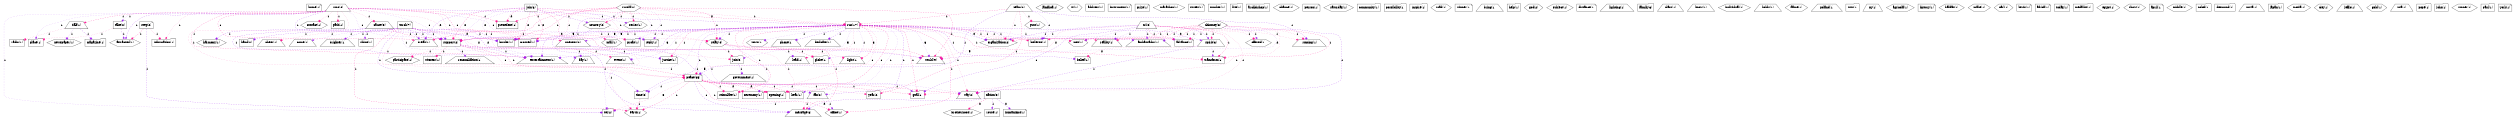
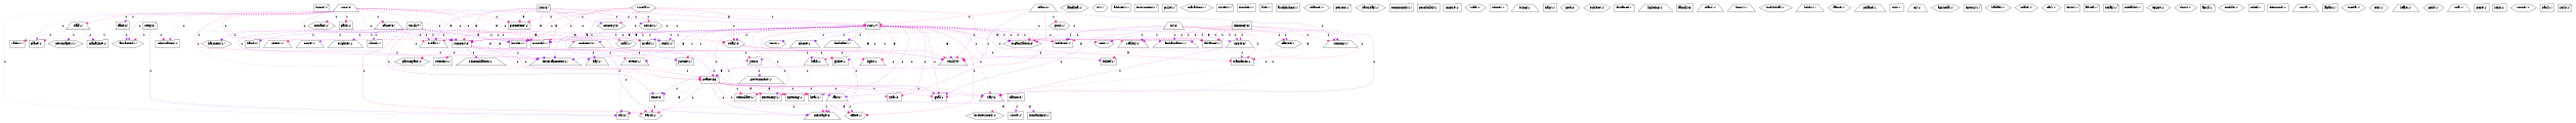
  digraph {
    node [shape=hexagon]
    edge [arrowhead=box color=deeppink style=dashed]
    n1 [label="home(1)" shape=note]
    n2 [label="runs(4)" shape=trapezium]
    n3 [label="cause(3)" shape=trapezium]
    n4 [label="half(1)" shape=trapezium]
    n5 [label="contact(1)"]
    n6 [label="support(2)" shape=note]
    n7 [label="precedent(1)" shape=note]
    n8 [label="take(2)" shape=folder]
    n9 [label="path(1)" shape=folder]
    n10 [label="run(17)" shape=note]
    n11 [label="entertainment(1)" shape=trapezium]
    n12 [label="place(1)" shape=folder]
    n13 [label="organization(2)"]
    n14 [label="attracted(1)"]
    n15 [label="border(1)" shape=note]
    n16 [label="profit(1)" shape=folder]
    n17 [label="break(1)" shape=trapezium]
    n18 [label="information(1)" shape=folder]
    n19 [label="world(9)" shape=trapezium]
    n20 [label="peace(35)" shape=note]
    n21 [label="crossed(1)" shape=folder]
    n22 [label="tel(2)" shape=folder]
    n23 [label="harmony(1)"]
    n24 [label="magazine(1)" shape=folder]
    n25 [label="radio(1)" shape=note]
    n26 [label="newspaper(1)"]
    n27 [label="participate(1)"]
    n28 [label="witness(1)" shape=folder]
    n29 [label="reconciliation(1)" shape=trapezium]
    n30 [label="event(1)" shape=trapezium]
    n31 [label="justice(1)" shape=note]
    n32 [label="message(3)" shape=trapezium]
    n33 [label="relay(4)"]
    n34 [label="reply(1)" shape=note]
    n35 [label="met(1)"]
    n36 [label="reality(1)" shape=trapezium]
    n37 [label="spirit(3)" shape=trapezium]
    n38 [label="transform(1)" shape=note]
    n39 [label="believes(1)" shape=folder]
    n40 [label="ambassador(1)" shape=trapezium]
    n41 [label="advance(1)" shape=note]
    n42 [label="way(2)" shape=trapezium]
    n43 [label="goal(1)" shape=folder]
    n44 [label="globe(1)" shape=folder]
    n45 [label="town(1)"]
    n46 [label="belief(1)" shape=note]
    n47 [label="light(1)" shape=trapezium]
    n48 [label="join(5)" shape=folder]
    n49 [label="oneness(2)" shape=trapezium]
    n50 [label="lead(1)" shape=trapezium]
    n51 [label="phone(1)" shape=trapezium]
    n52 [label="dedicate(1)" shape=trapezium]
    n53 [label="fax(2)" shape=trapezium]
    n54 [label="stimulate(1)" shape=folder]
    n55 [label="office(1)"]
    n56 [label="time(3)" shape=folder]
    n57 [label="ceremony(1)" shape=note]
    n58 [label="opening(1)" shape=note]
    n59 [label="hear(1)" shape=note]
    n60 [label="year(2)" shape=folder]
    n61 [label="earth(1)"]
    n62 [label="government(1)" shape=trapezium]
    n63 [label="day(1)" shape=trapezium]
    n64 [label="jamaica(1)"]
    n65 [label="tv(1)"]
    n66 [label="address(1)" shape=folder]
    n67 [label="instrument(1)" shape=note]
    n68 [label="prize(1)" shape=note]
    n69 [label="marathon(1)"]
    n70 [label="street(1)" shape=note]
    n71 [label="number(1)" shape=folder]
    n72 [label="live(1)" shape=folder]
    n73 [label="archbishop(1)" shape=folder]
    n74 [label="chance(1)"]
    n75 [label="person(1)" shape=note]
    n76 [label="saturday(1)"]
    n77 [label="nation(3)" shape=folder]
    n78 [label="humankind(1)" shape=note]
    n79 [label="brotherhood(1)"]
    n80 [label="route(1)" shape=folder]
    n81 [label="community(1)" shape=folder]
    n82 [label="possibility(1)" shape=folder]
    n83 [label="inspire(1)" shape=folder]
    n84 [label="russia(2)"]
    n85 [label="country(2)"]
    n86 [label="series(1)"]
    n87 [label="mail(1)"]
    n88 [label="road(1)"]
    n89 [label="join(3)" shape=note]
    n90 [label="winner(1)" shape=note]
    n91 [label="bring(1)" shape=trapezium]
-   n92 [label="chinmoy(3)"]
+   n92 [label="chinmoy(3)" shape=folder]
    n93 [label="offered(1)"]
    n94 [label="running(1)" shape=trapezium]
    n95 [label="help(1)" shape=folder]
    n96 [label="god(2)"]
    n97 [label="subject(1)"]
    n98 [label="sri(3)" shape=trapezium]
    n99 [label="distance(1)" shape=note]
    n100 [label="lighting(1)" shape=trapezium]
    n101 [label="family(3)" shape=folder]
    n102 [label="class(1)" shape=trapezium]
    n103 [label="know(1)" shape=trapezium]
    n104 [label="individual(1)"]
    n105 [label="holds(1)" shape=trapezium]
    n106 [label="flame(1)"]
    n107 [label="poland(1)" shape=trapezium]
    n108 [label="tutu(1)" shape=folder]
    n109 [label="team(2)" shape=trapezium]
    n110 [label="puts(1)"]
    n111 [label="torch(7)" shape=note]
    n112 [label="brighter(1)" shape=trapezium]
    n113 [label="shine(1)" shape=folder]
    n114 [label="hand(2)" shape=folder]
    n115 [label="cheer(1)" shape=trapezium]
    n116 [label="come(1)" shape=trapezium]
    n117 [label="ny(1)" shape=trapezium]
    n118 [label="agricola(1)"]
    n119 [label="history(1)" shape=note]
    n120 [label="halifax(1)"]
    n121 [label="step(2)" shape=note]
    n122 [label="make(1)"]
    n123 [label="carl(1)"]
    n124 [label="lewis(1)" shape=note]
    n125 [label="africa(1)" shape=note]
    n126 [label="today(1)" shape=note]
    n127 [label="medalist(1)" shape=folder]
    n128 [label="egypt(1)"]
    n129 [label="show(1)"]
    n130 [label="april(1)" shape=note]
    n131 [label="middle(1)"]
    n132 [label="nobel(1)" shape=folder]
    n133 [label="desmond(1)" shape=folder]
    n134 [label="nova(1)" shape=trapezium]
    n135 [label="japan(1)" shape=folder]
    n136 [label="scotia(1)"]
    n137 [label="city(1)"]
    n138 [label="jeffjc(1)" shape=trapezium]
    n139 [label="gold(1)"]
    n140 [label="usa(1)" shape=trapezium]
    n141 [label="pope(1)" shape=folder]
    n142 [label="john(1)" shape=folder]
    n143 [label="runner(1)"]
    n144 [label="paul(1)" shape=folder]
    n145 [label="york(1)" shape=note]
    n2 -> n3 [label=1 style=dotted]
    n2 -> n4 [arrowhead=diamond label=1]
    n2 -> n5 [label=1 style=dotted]
    n2 -> n6 [arrowhead=diamond color=purple label=1 style=dotted]
    n2 -> n6 [color=purple label=1 style=dotted]
    n2 -> n7 [label=1]
    n2 -> n8 [arrowhead=diamond color=purple label=1 style=dotted]
    n2 -> n9 [label=1]
    n2 -> n10 [arrowhead=diamond color=purple label=1]
    n2 -> n11 [label=1]
    n2 -> n12 [arrowhead=diamond color=purple label=1 style=dotted]
    n2 -> n13 [color=purple label=1 style=dotted]
    n2 -> n14 [arrowhead=diamond color=purple label=1]
    n2 -> n15 [color=purple label=1]
    n2 -> n16 [label=1]
    n2 -> n17 [arrowhead=diamond label=1]
    n2 -> n18 [arrowhead=diamond label=1 style=dotted]
    n2 -> n19 [label=1 style=dotted]
    n2 -> n20 [arrowhead=diamond label=1 style=dotted]
    n2 -> n21 [arrowhead=diamond label=1 style=dotted]
    n2 -> n22 [arrowhead=diamond color=purple label=1 style=dotted]
    n3 -> n6 [arrowhead=diamond color=purple label=1]
    n3 -> n6 [arrowhead=diamond label=1]
    n3 -> n11 [arrowhead=diamond color=purple label=1]
    n3 -> n23 [color=purple label=1]
    n4 -> n24 [color=purple label=1]
    n4 -> n25 [label=1 style=dotted]
    n4 -> n26 [color=purple label=1 style=dotted]
    n6 -> n11 [color=purple label=1]
    n6 -> n20 [arrowhead=diamond label=1 style=dotted]
    n6 -> n20 [arrowhead=diamond label=1]
    n6 -> n27 [label=1 style=dotted]
    n6 -> n28 [label=1]
    n6 -> n29 [arrowhead=diamond color=purple label=1]
    n6 -> n30 [arrowhead=diamond label=1]
    n6 -> n31 [color=purple label=1]
    n8 -> n12 [label=1 style=dotted]
    n8 -> n14 [arrowhead=diamond color=purple label=1]
    n10 -> n6 [color=purple label=5]
    n10 -> n11 [color=purple label=3]
    n10 -> n13 [arrowhead=diamond color=purple label=2]
    n10 -> n15 [label=3 style=dotted]
    n10 -> n16 [arrowhead=diamond color=purple label=1 style=dotted]
    n10 -> n19 [color=purple label=6 style=dotted]
    n10 -> n21 [color=purple label=3]
    n10 -> n22 [color=purple label=1 style=dotted]
    n10 -> n30 [color=purple label=1 style=dotted]
    n10 -> n31 [label=1]
    n10 -> n32 [arrowhead=diamond label=1]
    n10 -> n33 [color=purple label=1 style=dotted]
    n10 -> n34 [arrowhead=diamond color=purple label=1 style=dotted]
    n10 -> n35 [label=1 style=dotted]
    n10 -> n36 [arrowhead=diamond label=1 style=dotted]
    n10 -> n37 [arrowhead=diamond color=purple label=2]
    n10 -> n38 [label=1]
    n10 -> n39 [arrowhead=diamond label=1]
    n10 -> n40 [color=purple label=1]
    n10 -> n41 [color=purple label=1 style=dotted]
    n10 -> n42 [arrowhead=diamond label=1 style=dotted]
    n10 -> n43 [label=1]
    n10 -> n44 [arrowhead=diamond color=purple label=1 style=dotted]
    n10 -> n45 [color=purple label=1 style=dotted]
    n10 -> n46 [color=purple label=1]
    n10 -> n47 [label=3]
    n10 -> n48 [arrowhead=diamond color=purple label=5 style=dotted]
    n10 -> n49 [arrowhead=diamond color=purple label=1 style=dotted]
    n10 -> n50 [arrowhead=diamond label=1 style=dotted]
    n10 -> n51 [color=purple label=1]
    n10 -> n52 [color=purple label=1]
    n10 -> n53 [arrowhead=diamond color=purple label=1]
    n10 -> n54 [label=1]
    n10 -> n55 [label=1]
    n10 -> n56 [arrowhead=diamond color=purple label=1]
    n10 -> n57 [arrowhead=diamond label=1 style=dotted]
    n10 -> n58 [arrowhead=diamond label=1]
    n10 -> n59 [arrowhead=diamond color=purple label=1 style=dotted]
-   n13 -> n19 [label=5 style=dotted]
+   n13 -> n19 [label=1 style=dotted]
    n19 -> n20 [label=5 style=dotted]
    n20 -> n22 [arrowhead=diamond label=3 style=dotted]
    n20 -> n32 [color=purple label=1]
    n20 -> n42 [label=1]
    n20 -> n43 [arrowhead=diamond label=1]
    n20 -> n53 [color=purple label=1 style=dotted]
    n20 -> n54 [label=1]
    n20 -> n55 [label=1]
    n20 -> n56 [color=purple label=1 style=dotted]
    n20 -> n57 [label=2 style=dotted]
    n20 -> n58 [label=2]
    n20 -> n59 [arrowhead=diamond label=1]
    n20 -> n60 [arrowhead=diamond label=1 style=dotted]
    n20 -> n61 [arrowhead=diamond label=1]
    n33 -> n44 [label=1]
    n33 -> n47 [label=1 style=dotted]
    n33 -> n48 [arrowhead=diamond label=1 style=dotted]
    n33 -> n50 [color=purple label=1 style=dotted]
    n33 -> n57 [color=purple label=1 style=dotted]
    n33 -> n58 [arrowhead=diamond label=1 style=dotted]
    n37 -> n38 [arrowhead=diamond color=purple label=1 style=dotted]
    n37 -> n42 [color=purple label=1]
    n37 -> n46 [label=2 style=dotted]
    n48 -> n62 [color=purple label=1]
    n49 -> n42 [color=purple label=1 style=dotted]
    n49 -> n43 [arrowhead=diamond color=purple label=1]
    n49 -> n61 [arrowhead=diamond label=1 style=dotted]
    n49 -> n63 [color=purple label=1 style=dotted]
    n53 -> n22 [arrowhead=diamond color=purple label=1 style=dotted]
    n53 -> n32 [label=1 style=dotted]
    n53 -> n55 [arrowhead=diamond color=purple label=1 style=dotted]
    n56 -> n61 [label=1]
    n77 -> n32 [color=purple label=2]
    n77 -> n78 [arrowhead=diamond color=purple label=2]
    n77 -> n79 [arrowhead=diamond label=2]
    n77 -> n80 [arrowhead=diamond color=purple label=1]
    n84 -> n6 [color=purple label=1 style=dotted]
    n84 -> n6 [label=1]
    n84 -> n7 [arrowhead=diamond label=1]
    n84 -> n10 [label=1 style=dotted]
    n84 -> n11 [color=purple label=1]
    n84 -> n15 [arrowhead=diamond label=1 style=dotted]
    n84 -> n17 [arrowhead=diamond label=1]
    n84 -> n19 [arrowhead=diamond label=1]
    n84 -> n21 [color=purple label=1 style=dotted]
    n84 -> n33 [label=1]
    n84 -> n85 [arrowhead=diamond label=1]
    n84 -> n86 [arrowhead=diamond label=1]
    n85 -> n32 [arrowhead=diamond color=purple label=1]
    n85 -> n33 [label=1 style=dotted]
    n85 -> n34 [color=purple label=1 style=dotted]
    n85 -> n87 [arrowhead=diamond label=1 style=dotted]
    n89 -> n6 [label=2]
    n89 -> n6 [arrowhead=diamond label=2]
    n89 -> n7 [label=2]
    n89 -> n10 [arrowhead=diamond label=2]
    n89 -> n11 [color=purple label=2 style=dotted]
    n89 -> n15 [color=purple label=2 style=dotted]
    n89 -> n17 [color=purple label=2]
    n89 -> n19 [arrowhead=diamond label=2]
    n89 -> n21 [arrowhead=diamond label=2]
    n89 -> n33 [arrowhead=diamond label=1 style=dotted]
    n89 -> n85 [arrowhead=diamond color=purple label=1]
    n89 -> n86 [arrowhead=diamond color=purple label=1 style=dotted]
    n92 -> n13 [label=1]
    n92 -> n19 [color=purple label=2 style=dotted]
    n92 -> n35 [arrowhead=diamond label=1]
    n92 -> n36 [label=1]
    n92 -> n37 [arrowhead=diamond label=1]
    n92 -> n38 [label=1]
    n92 -> n39 [arrowhead=diamond label=1 style=dotted]
    n92 -> n40 [color=purple label=1 style=dotted]
    n92 -> n41 [label=1 style=dotted]
    n92 -> n42 [color=purple label=1]
    n92 -> n43 [label=1 style=dotted]
    n92 -> n93 [arrowhead=diamond color=purple label=1 style=dotted]
    n92 -> n94 [label=1 style=dotted]
    n98 -> n13 [arrowhead=diamond color=purple label=1]
    n98 -> n19 [label=2 style=dotted]
    n98 -> n35 [arrowhead=diamond color=purple label=1 style=dotted]
    n98 -> n36 [color=purple label=1 style=dotted]
    n98 -> n37 [arrowhead=diamond color=purple label=1]
    n98 -> n38 [arrowhead=diamond label=1]
    n98 -> n39 [arrowhead=diamond color=purple label=1 style=dotted]
    n98 -> n40 [arrowhead=diamond color=purple label=1]
    n98 -> n41 [arrowhead=diamond label=1]
    n98 -> n42 [label=1 style=dotted]
    n98 -> n43 [color=purple label=1]
    n98 -> n93 [label=1 style=dotted]
    n98 -> n94 [arrowhead=diamond label=1 style=dotted]
    n109 -> n10 [label=1]
    n109 -> n13 [label=1 style=dotted]
    n109 -> n20 [color=purple label=1]
    n109 -> n39 [color=purple label=1 style=dotted]
    n109 -> n60 [arrowhead=diamond label=1]
    n109 -> n94 [color=purple label=1]
    n109 -> n110 [label=1 style=dotted]
    n111 -> n6 [color=purple label=1]
    n111 -> n15 [arrowhead=diamond color=purple label=1]
    n111 -> n17 [arrowhead=diamond color=purple label=1]
    n111 -> n19 [arrowhead=diamond color=purple label=2]
    n111 -> n20 [label=1 style=dotted]
    n111 -> n21 [arrowhead=diamond color=purple label=1]
    n111 -> n48 [arrowhead=diamond label=2 style=dotted]
-   n111 -> n49 [arrowhead=diamond label=1 style=dotted]
+   n111 -> n49 [arrowhead=diamond label=3 style=dotted]
    n111 -> n56 [color=purple label=1]
    n111 -> n61 [arrowhead=diamond label=1]
    n111 -> n63 [color=purple label=1 style=dotted]
    n111 -> n112 [arrowhead=diamond color=purple label=1]
    n111 -> n113 [arrowhead=diamond color=purple label=1]
    n111 -> n114 [color=purple label=1]
    n111 -> n115 [label=1 style=dotted]
    n111 -> n116 [arrowhead=diamond color=purple label=1 style=dotted]
    n121 -> n14 [arrowhead=diamond label=1]
    n121 -> n18 [label=1 style=dotted]
    n121 -> n22 [arrowhead=diamond color=purple label=1]
  }
